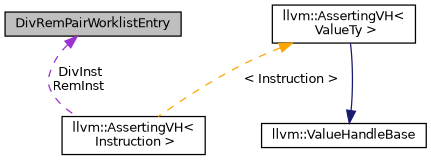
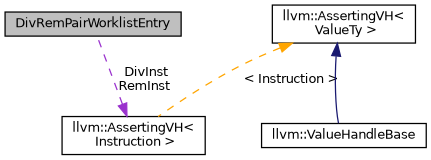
  digraph {
    node [color=black fontname=Helvetica fontsize=10 shape=box]
    edge [dir=back fontname=Helvetica fontsize=10 labelfontname=Helvetica labelfontsize=10 style=dashed]
    n1 [fillcolor=grey75 fontcolor=black height=0.2 label=DivRemPairWorklistEntry style=filled width=0.4]
    n2 [height=0.2 label="llvm::AssertingVH\<\l Instruction \>" width=0.4]
    n3 [height=0.2 label="llvm::ValueHandleBase" width=0.4]
    n4 [height=0.2 label="llvm::AssertingVH\<\l ValueTy \>" width=0.4]
-   n1 -> n2 [color=darkorchid3 label=" DivInst\nRemInst"]
-   n3 -> n4 [color=midnightblue style=solid]
+   n2 -> n1 [color=darkorchid3 label=" DivInst\nRemInst"]
+   n4 -> n3 [color=midnightblue style=solid]
    n4 -> n2 [color=orange label=" \< Instruction \>"]
  }
